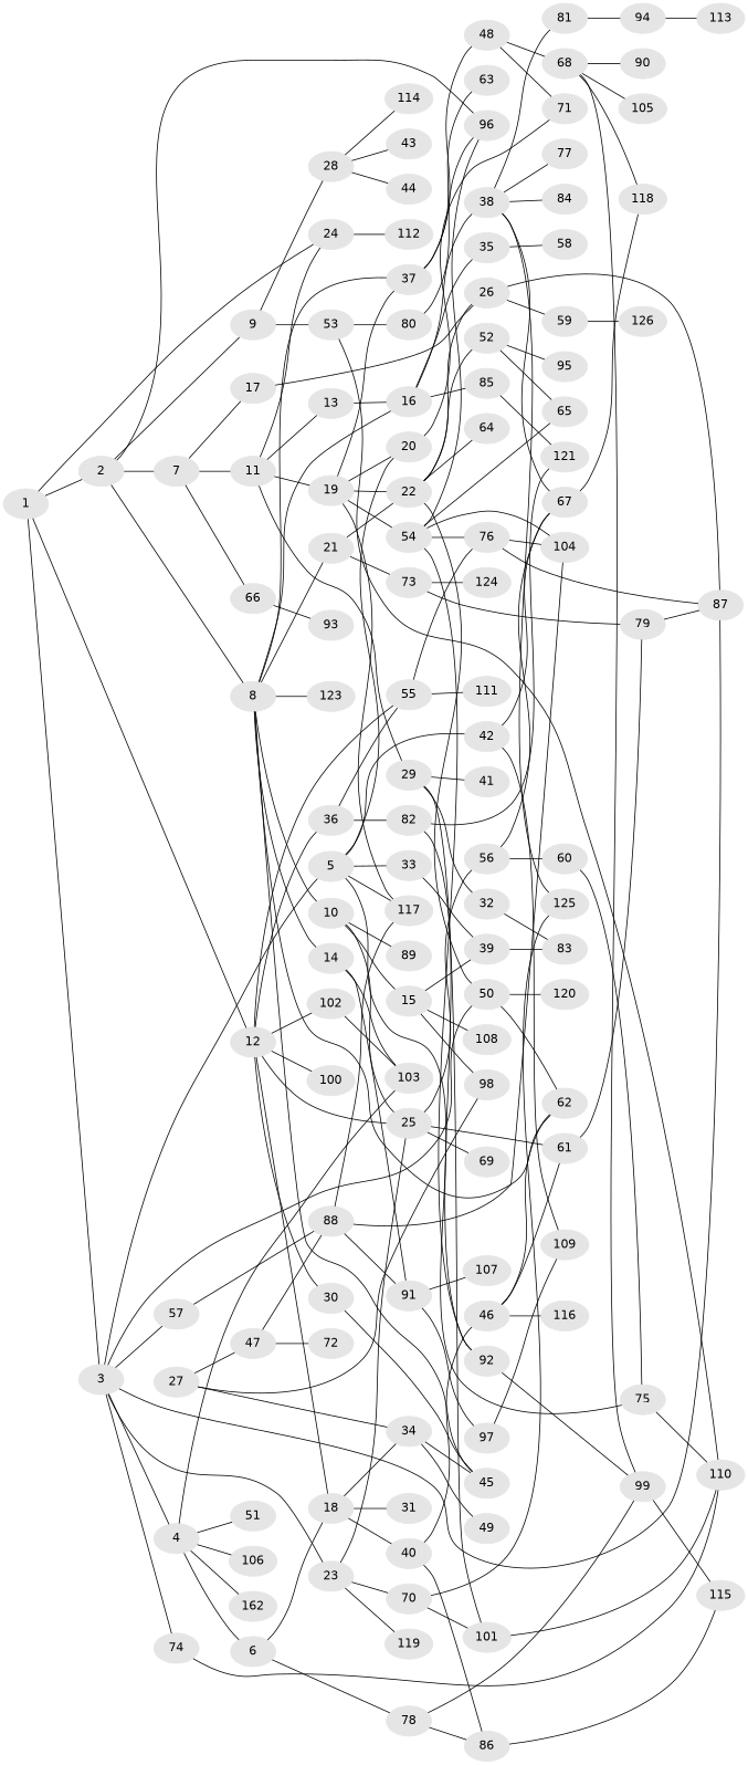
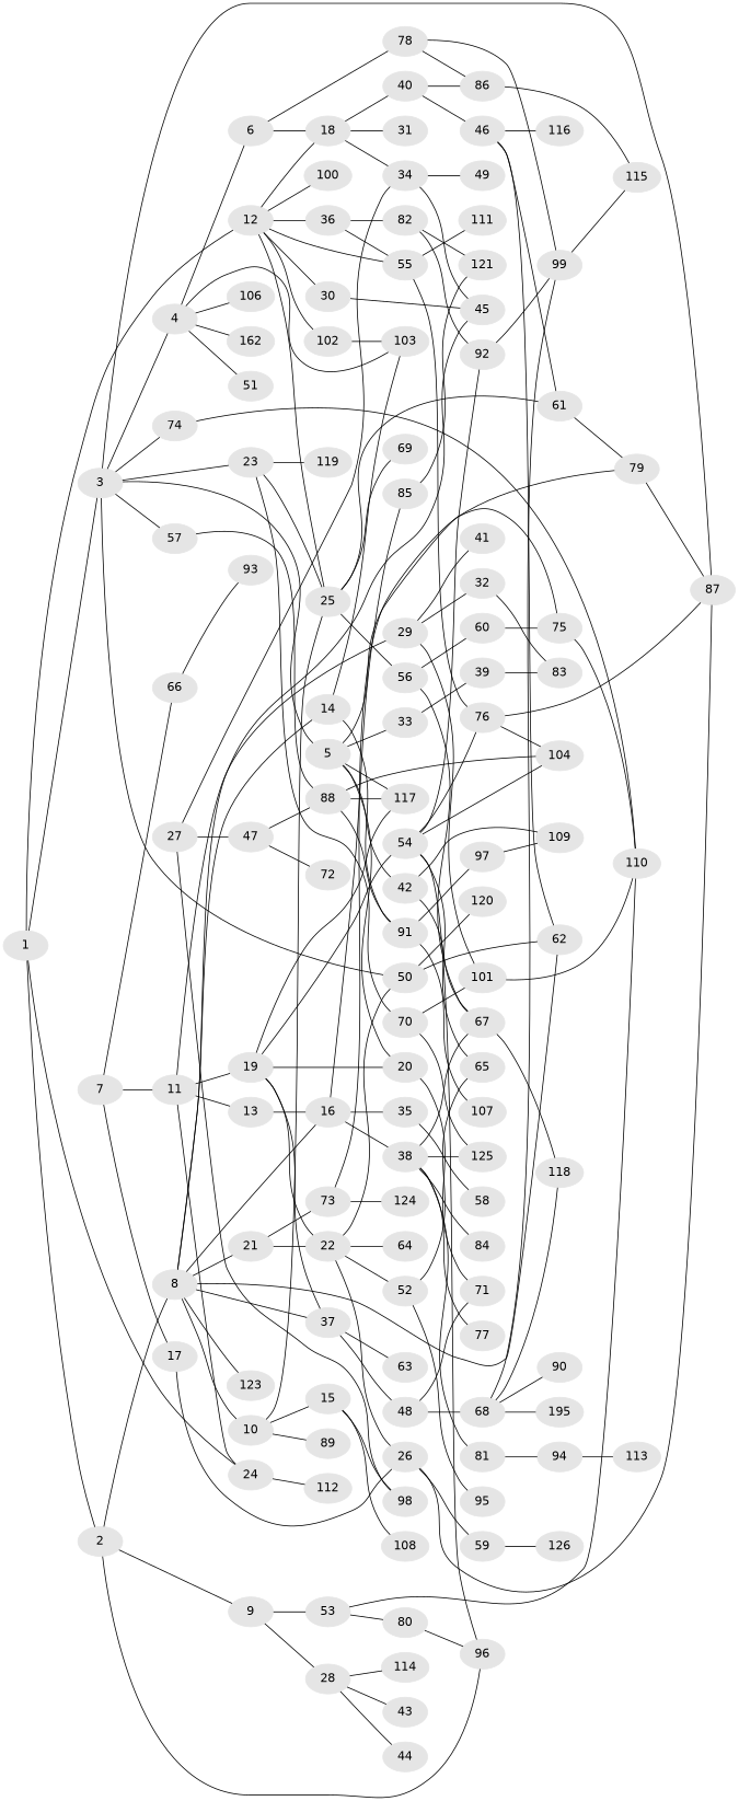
  graph {
    fontname="DejaVu Sans"
    rankdir=LR
    node [color=gray90 fontname="DejaVu Sans" style=filled]
    edge [fontname="DejaVu Sans"]
    1
    2
    3
    12
    24
    7
    8
    9
    96
    4
    5
    23
    50
    57
    74
    87
    18
    25
    30
    36
    55
    100
    102
    112
    11
    17
    66
    10
    14
    16
    21
    37
    45
    62
    123
    28
    53
    103
    6
    51
    106
    n42 [label=162]
    20
    33
    42
    75
    117
    70
    119
    120
    88
    110
    78
    71
    39
    67
    109
    31
    40
    34
    86
    99
    13
    19
    29
    26
    93
    15
    89
    91
    35
    38
    85
    22
    73
    48
    63
    43
    44
    114
    80
    98
    108
    56
    61
    69
    54
    32
    41
    101
    82
    76
    111
    97
    107
    83
    58
    77
    81
    84
    125
    121
    59
    27
    47
    46
    52
    64
    65
    92
    104
    79
    124
    95
    60
    126
    49
    72
    68
    118
    94
    116
    115
    90
-   105
+   105 [label=195]
    113
    1 -- 2
    1 -- 3
    1 -- 12
    1 -- 24
-   2 -- 7
    2 -- 8
    2 -- 9
    2 -- 96
    3 -- 4
    3 -- 5
    3 -- 23
    3 -- 50
    3 -- 57
    3 -- 74
    3 -- 87
    12 -- 18
    12 -- 25
    12 -- 30
    12 -- 36
    12 -- 55
    12 -- 100
    12 -- 102
    24 -- 112
    7 -- 11
    7 -- 17
    7 -- 66
    8 -- 10
    8 -- 14
    8 -- 16
    8 -- 21
    8 -- 37
    8 -- 45
    8 -- 62
    8 -- 123
    9 -- 28
    9 -- 53
    4 -- 103
    4 -- 6
    4 -- 51
    4 -- 106
    4 -- n42
    5 -- 20
    5 -- 33
    5 -- 42
    5 -- 75
    5 -- 117
    23 -- 25
    23 -- 70
    23 -- 119
    50 -- 62
    50 -- 120
    57 -- 88
    74 -- 110
    18 -- 31
    18 -- 40
    18 -- 34
    25 -- 56
    25 -- 61
    25 -- 69
    30 -- 45
    36 -- 55
    36 -- 82
    55 -- 76
    55 -- 111
    102 -- 103
    11 -- 24
    11 -- 13
    11 -- 19
    11 -- 29
    17 -- 26
    66 -- 93
    10 -- 25
    10 -- 15
    10 -- 89
    14 -- 103
    14 -- 91
    16 -- 35
    16 -- 38
    16 -- 85
    21 -- 22
    21 -- 73
    37 -- 48
    37 -- 63
    28 -- 43
    28 -- 44
    28 -- 114
    53 -- 110
    53 -- 80
    6 -- 18
    6 -- 78
    20 -- 71
    33 -- 39
    42 -- 67
    42 -- 109
    75 -- 110
    70 -- 101
    70 -- 125
    88 -- 117
    88 -- 91
    88 -- 104
    78 -- 86
    78 -- 99
    39 -- 83
    67 -- 118
    40 -- 86
    40 -- 46
    34 -- 45
    34 -- 49
    86 -- 115
    99 -- 115
    13 -- 16
    19 -- 37
    19 -- 20
    19 -- 117
    19 -- 22
    19 -- 54
    29 -- 32
    29 -- 41
    29 -- 101
    26 -- 87
    26 -- 59
-   15 -- 39
    15 -- 98
    15 -- 108
    91 -- 97
    91 -- 107
    35 -- 58
    38 -- 67
    38 -- 77
    38 -- 81
    38 -- 84
    38 -- 125
    85 -- 121
    22 -- 50
    22 -- 26
    22 -- 52
    22 -- 64
    73 -- 79
    73 -- 124
    48 -- 71
    48 -- 68
    80 -- 96
    56 -- 67
    56 -- 60
    61 -- 79
    54 -- 96
    54 -- 76
    54 -- 65
    54 -- 92
    54 -- 104
    32 -- 83
    101 -- 110
    82 -- 121
    82 -- 92
    76 -- 87
    76 -- 104
    97 -- 109
    81 -- 94
    59 -- 126
    27 -- 34
    27 -- 98
    27 -- 47
    47 -- 88
    47 -- 72
    46 -- 62
    46 -- 61
    46 -- 116
    52 -- 65
    52 -- 95
    92 -- 99
    79 -- 87
    60 -- 75
    68 -- 99
    68 -- 118
    68 -- 90
    68 -- 105
    94 -- 113
  }
